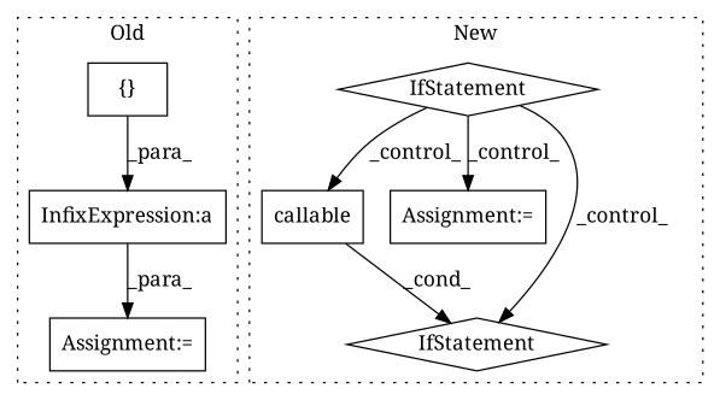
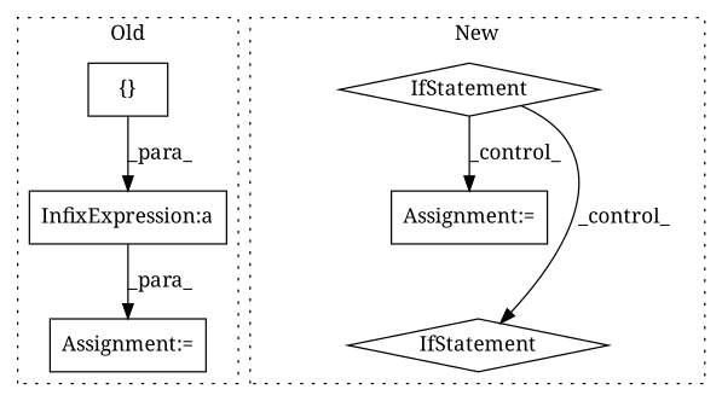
  digraph {
    fontname="Noto Serif"
    node [a=7 fontname="Noto Serif" l=1 shape=box]
    edge [fontname="Noto Serif"]
    n1 [a=27 l=3 label="InfixExpression:a" s=5352]
    n2 [a=4 l="1,1" label="{}" s="5346,5351"]
    n3 [label="Assignment:=" s=5335]
-   n4 [a=32 l="9,1" label=callable s="6200,6210"]
    n5 [a=25 l="4,2" label=IfStatement s="5723,5734" shape=diamond]
    n6 [label="Assignment:=" s=6483]
    n7 [a=25 l="4,2" label=IfStatement s="6178,6211" shape=diamond]
    subgraph cluster_1 {
      label=Old
      style=dotted
      n1
      n2
      n3
    }
    subgraph cluster_2 {
      label=New
      style=dotted
-     n4
      n5
      n6
      n7
    }
    n1 -> n3 [label=_para_]
    n2 -> n1 [label=_para_]
-   n4 -> n7 [label=_cond_]
-   n5 -> n4 [label=_control_]
    n5 -> n6 [label=_control_]
    n5 -> n7 [label=_control_]
  }
